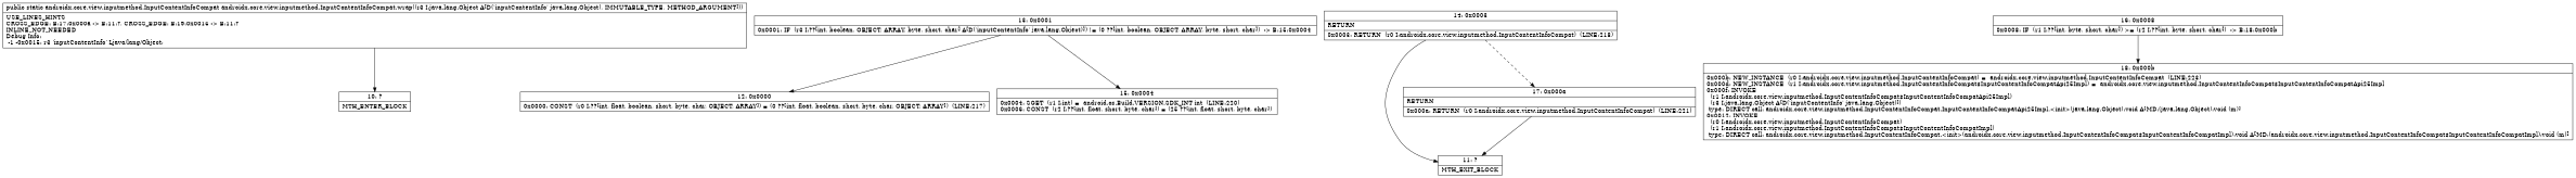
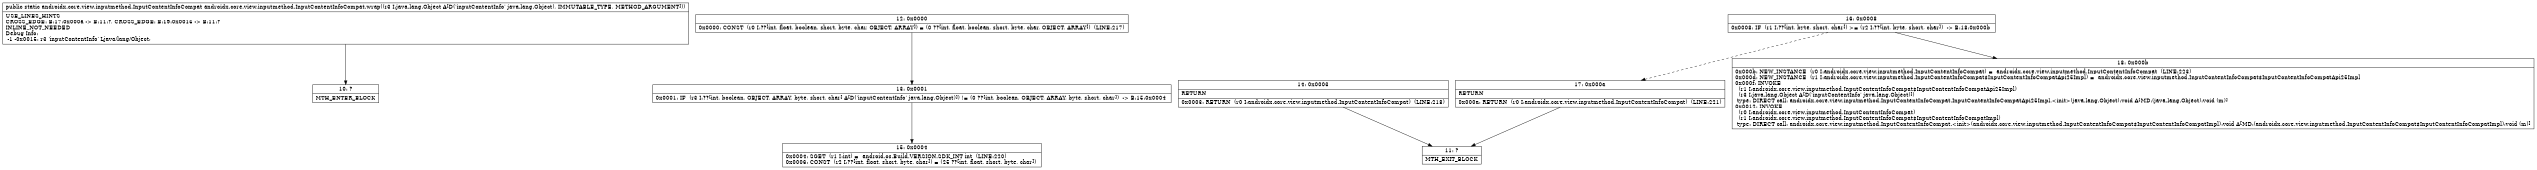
  digraph {
    node [shape=record]
    n1 [label="{10\:\ ?|MTH_ENTER_BLOCK\l}"]
    n2 [label="{12\:\ 0x0000|0x0000: CONST  (r0 I:??[int, float, boolean, short, byte, char, OBJECT, ARRAY]) = (0 ??[int, float, boolean, short, byte, char, OBJECT, ARRAY])  (LINE:217)\l}"]
    n3 [label="{13\:\ 0x0001|0x0001: IF  (r3 I:??[int, boolean, OBJECT, ARRAY, byte, short, char] A[D('inputContentInfo' java.lang.Object)]) != (0 ??[int, boolean, OBJECT, ARRAY, byte, short, char])  \-\> B:15:0x0004 \l}"]
    n4 [label="{15\:\ 0x0004|0x0004: SGET  (r1 I:int) =  android.os.Build.VERSION.SDK_INT int  (LINE:220)\l0x0006: CONST  (r2 I:??[int, float, short, byte, char]) = (25 ??[int, float, short, byte, char]) \l}"]
    n5 [label="{14\:\ 0x0003|RETURN\l|0x0003: RETURN  (r0 I:androidx.core.view.inputmethod.InputContentInfoCompat)  (LINE:218)\l}"]
    n6 [label="{11\:\ ?|MTH_EXIT_BLOCK\l}"]
    n7 [label="{16\:\ 0x0008|0x0008: IF  (r1 I:??[int, byte, short, char]) \>= (r2 I:??[int, byte, short, char])  \-\> B:18:0x000b \l}"]
    n8 [label="{17\:\ 0x000a|RETURN\l|0x000a: RETURN  (r0 I:androidx.core.view.inputmethod.InputContentInfoCompat)  (LINE:221)\l}"]
    n9 [label="{18\:\ 0x000b|0x000b: NEW_INSTANCE  (r0 I:androidx.core.view.inputmethod.InputContentInfoCompat) =  androidx.core.view.inputmethod.InputContentInfoCompat  (LINE:223)\l0x000d: NEW_INSTANCE  (r1 I:androidx.core.view.inputmethod.InputContentInfoCompat$InputContentInfoCompatApi25Impl) =  androidx.core.view.inputmethod.InputContentInfoCompat$InputContentInfoCompatApi25Impl \l0x000f: INVOKE  \l  (r1 I:androidx.core.view.inputmethod.InputContentInfoCompat$InputContentInfoCompatApi25Impl)\l  (r3 I:java.lang.Object A[D('inputContentInfo' java.lang.Object)])\l type: DIRECT call: androidx.core.view.inputmethod.InputContentInfoCompat.InputContentInfoCompatApi25Impl.\<init\>(java.lang.Object):void A[MD:(java.lang.Object):void (m)]\l0x0012: INVOKE  \l  (r0 I:androidx.core.view.inputmethod.InputContentInfoCompat)\l  (r1 I:androidx.core.view.inputmethod.InputContentInfoCompat$InputContentInfoCompatImpl)\l type: DIRECT call: androidx.core.view.inputmethod.InputContentInfoCompat.\<init\>(androidx.core.view.inputmethod.InputContentInfoCompat$InputContentInfoCompatImpl):void A[MD:(androidx.core.view.inputmethod.InputContentInfoCompat$InputContentInfoCompatImpl):void (m)]\l}"]
    n10 [label="{public static androidx.core.view.inputmethod.InputContentInfoCompat androidx.core.view.inputmethod.InputContentInfoCompat.wrap((r3 I:java.lang.Object A[D('inputContentInfo' java.lang.Object), IMMUTABLE_TYPE, METHOD_ARGUMENT]))  | USE_LINES_HINTS\lCROSS_EDGE: B:17:0x000a \-\> B:11:?, CROSS_EDGE: B:19:0x0015 \-\> B:11:?\lINLINE_NOT_NEEDED\lDebug Info:\l  \-1 \-0x0015: r3 'inputContentInfo' Ljava\/lang\/Object;\l}"]
-   n3 -> n2
+   n2 -> n3
    n3 -> n4
    n5 -> n6
-   n5 -> n8 [style=dashed]
+   n7 -> n8 [style=dashed]
    n7 -> n9
    n8 -> n6
    n10 -> n1
  }
